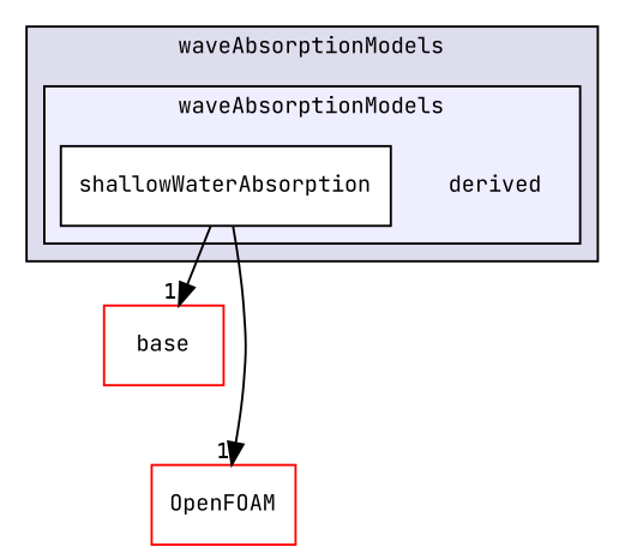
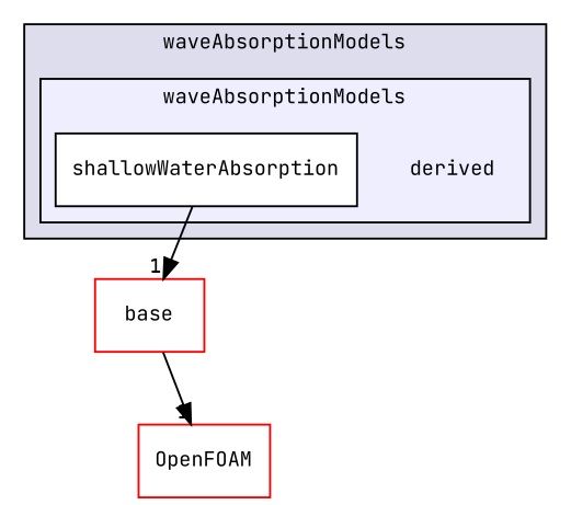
  digraph {
    compound=true
    fontname="JetBrains Mono"
    node [color=red fontname="JetBrains Mono" fontsize=10 shape=box]
    edge [fontname="JetBrains Mono" headlabel=1 labeldistance=1.5 labelfontname=Helvetica labelfontsize=10]
    n1 [label=derived shape=plaintext]
    n2 [color=black fillcolor=white label=shallowWaterAbsorption style=filled]
    n3 [label=base]
    n4 [label=OpenFOAM]
    subgraph cluster_1 {
      bgcolor="#ddddee"
      fontsize=10
      label=waveAbsorptionModels
      pencolor=black
      subgraph cluster_2 {
        bgcolor="#eeeeff"
        fontsize=10
        label=waveAbsorptionModels
        pencolor=black
        n1
        n2
      }
    }
    n2 -> n3
-   n2 -> n4
+   n3 -> n4
  }
